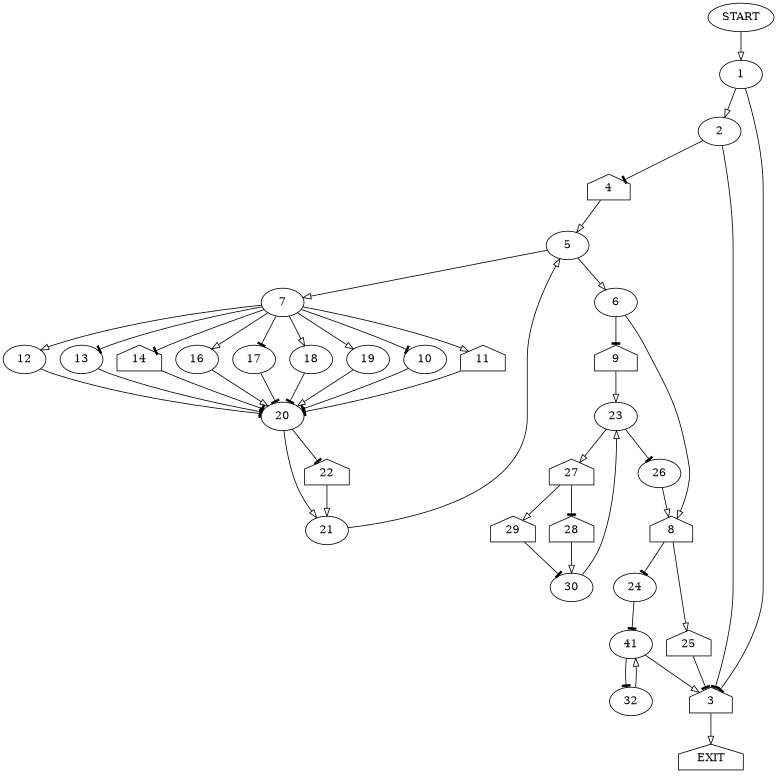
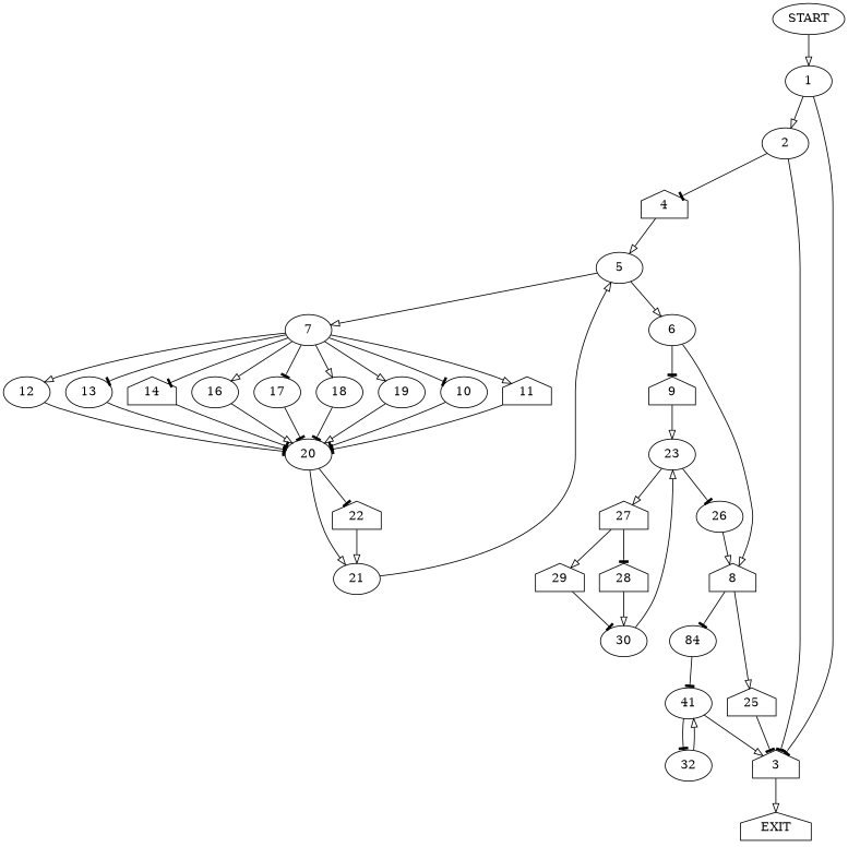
  digraph {
    node [shape=ellipse]
    edge [arrowhead=onormal]
    n1 [label=START]
    1
    2
    3 [shape=house]
    n5 [label=EXIT shape=house]
    4 [shape=house]
    5
    6
    7
    8 [shape=house]
    9 [shape=house]
    10
    11 [shape=house]
    12
    13
    14 [shape=house]
    16
    17
    18
    19
-   24
+   24 [label=84]
    25 [shape=house]
    23
    20
    n25 [label=41]
    26
    27 [shape=house]
    21
    22 [shape=house]
    28 [shape=house]
    29 [shape=house]
    32
    30
    n1 -> 1
    1 -> 2
    1 -> 3 [arrowhead=tee]
    2 -> 3 [arrowhead=tee]
    2 -> 4 [arrowhead=tee]
    3 -> n5
    4 -> 5
    5 -> 6
    5 -> 7
    6 -> 8
    6 -> 9 [arrowhead=tee]
    7 -> 10 [arrowhead=tee]
    7 -> 11
    7 -> 12
    7 -> 13 [arrowhead=tee]
    7 -> 14 [arrowhead=tee]
    7 -> 16
    7 -> 17 [arrowhead=tee]
    7 -> 18
    7 -> 19
    8 -> 24 [arrowhead=tee]
    8 -> 25
    9 -> 23
    10 -> 20 [arrowhead=tee]
    11 -> 20 [arrowhead=tee]
    12 -> 20 [arrowhead=tee]
    13 -> 20 [arrowhead=tee]
    14 -> 20 [arrowhead=tee]
    16 -> 20
    17 -> 20 [arrowhead=tee]
    18 -> 20 [arrowhead=tee]
    19 -> 20
    24 -> n25 [arrowhead=tee]
    25 -> 3 [arrowhead=tee]
    23 -> 26 [arrowhead=tee]
    23 -> 27
    20 -> 21
    20 -> 22 [arrowhead=tee]
    n25 -> 3
    n25 -> 32 [arrowhead=tee]
    26 -> 8
    27 -> 28 [arrowhead=tee]
    27 -> 29
    21 -> 5
    22 -> 21
    28 -> 30
    29 -> 30 [arrowhead=tee]
    32 -> n25
    30 -> 23
  }
